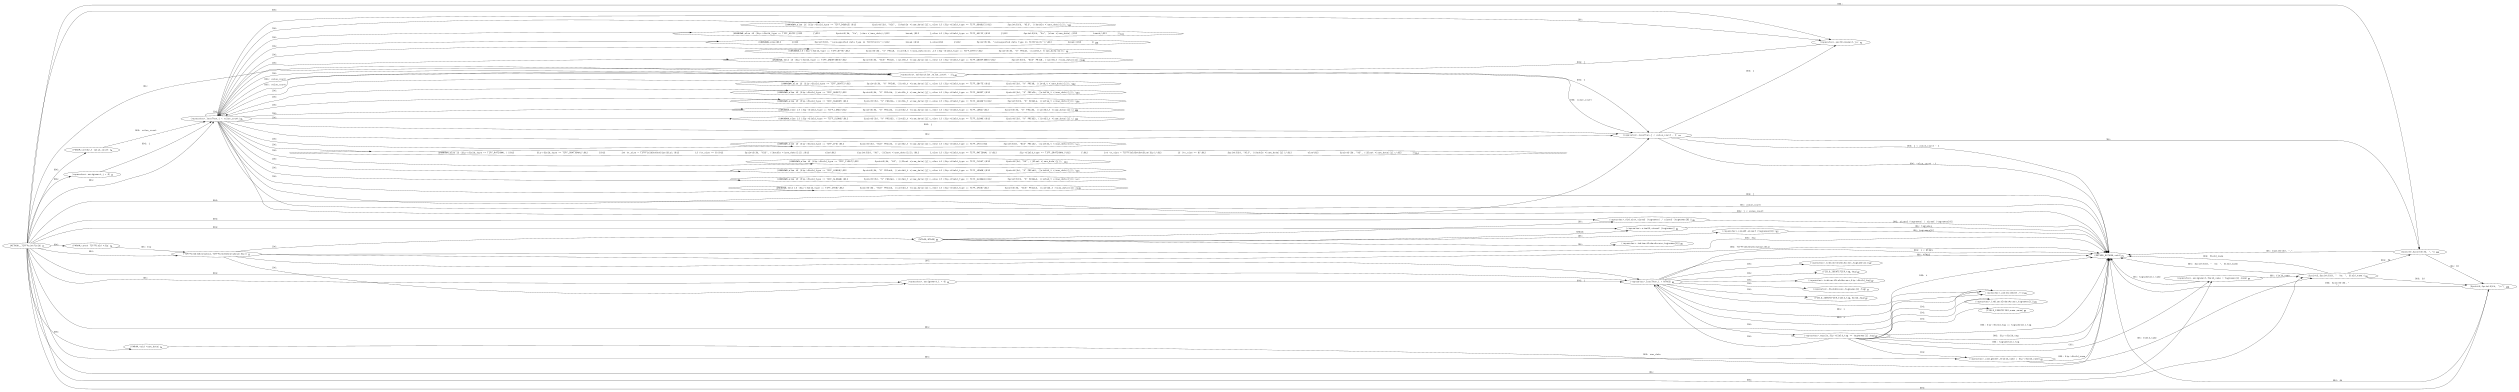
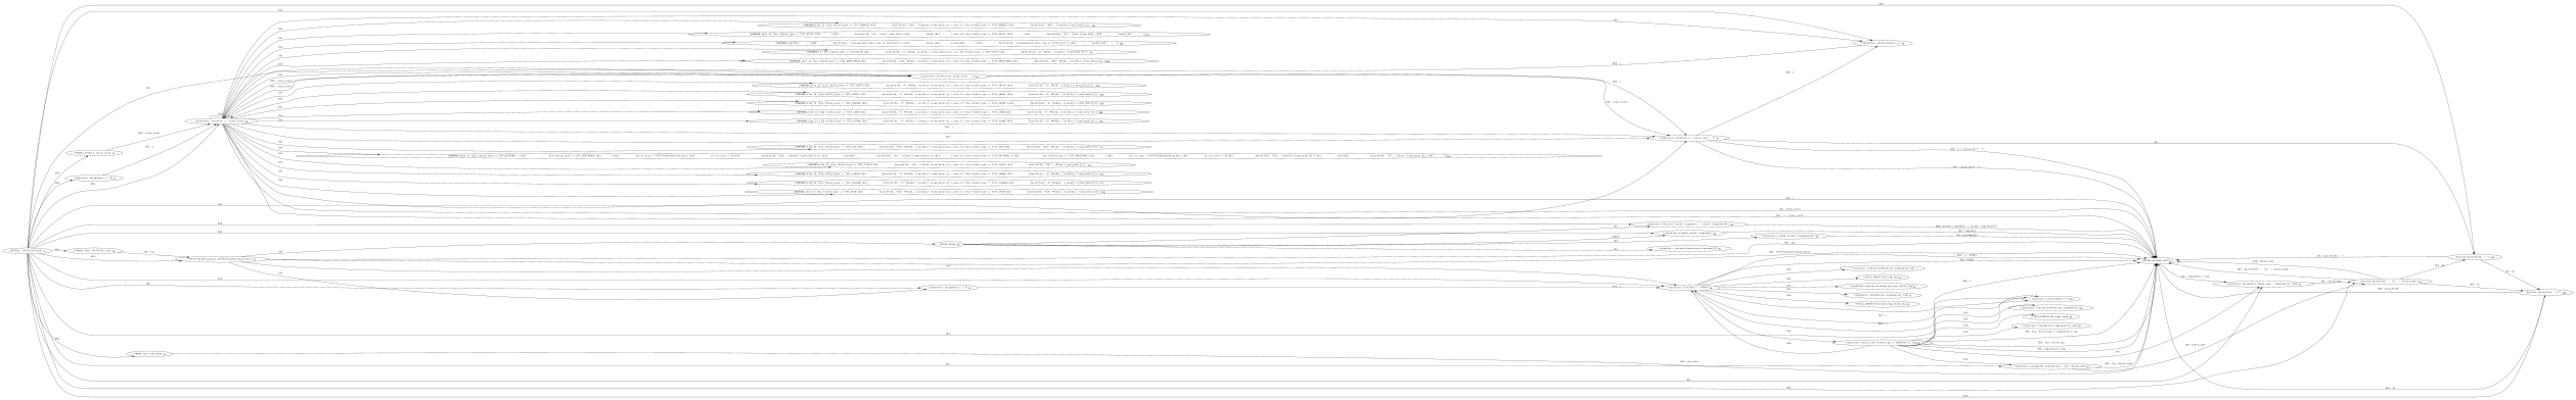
  digraph {
    fontname="IBM Plex Mono"
    rankdir=LR
    node [fontname="IBM Plex Mono"]
    edge [fontname="IBM Plex Mono"]
    n1 [label=<(METHOD,_TIFFPrintField)<SUB>77</SUB>>]
    n2 [label=<(PARAM,const TIFFField *fip)<SUB>75</SUB>>]
    n3 [label=<(PARAM,uint32_t value_count)<SUB>76</SUB>>]
    n4 [label=<(PARAM,void *raw_data)<SUB>76</SUB>>]
    n5 [label=<(&lt;operator&gt;.assignment,*field_name = fip-&gt;field_name)<SUB>82</SUB>>]
    n6 [label=<(fprintf,fprintf(fd, &quot;  %s: &quot;, field_name))<SUB>94</SUB>>]
    n7 [label=<(fprintf,fprintf(fd, &quot;\n&quot;))<SUB>148</SUB>>]
    n8 [label=<(TIFFFieldIsAnonymous,TIFFFieldIsAnonymous(fip))<SUB>83</SUB>>]
    n9 [label=<(&lt;operator&gt;.lessThan,j &lt; value_count)<SUB>96</SUB>>]
    n10 [label=<(&lt;operator&gt;.postIncrement,j++)<SUB>96</SUB>>]
    n11 [label=<(&lt;operator&gt;.assignment,j = 0)<SUB>16</SUB>>]
    n12 [label=<(&lt;operator&gt;.lessThan,i &lt; NTAGS)<SUB>85</SUB>>]
    n13 [label=<(&lt;operator&gt;.preIncrement,++i)<SUB>85</SUB>>]
    n14 [label=<(&lt;operator&gt;.lessThan,j &lt; value_count - 1)<SUB>144</SUB>>]
    n15 [label=<(&lt;operator&gt;.assignment,i = 0)<SUB>85</SUB>>]
    n16 [label=<(fprintf,fprintf(fd, &quot;,&quot;))<SUB>145</SUB>>]
    n17 [label=<(&lt;operator&gt;.subtraction,value_count - 1)<SUB>144</SUB>>]
    n18 [label=<(&lt;operator&gt;.division,sizeof (tagnames) / sizeof (tagnames[0]))<SUB>85</SUB>>]
    n19 [label=<(&lt;operator&gt;.assignment,field_name = tagnames[i].name)<SUB>89</SUB>>]
    n20 [label=<(&lt;operator&gt;.sizeOf,sizeof (tagnames))<SUB>85</SUB>>]
    n21 [label=<(METHOD_RETURN,void)<SUB>75</SUB>>]
    n22 [label=<(NTAGS,NTAGS)<SUB>85</SUB>>]
    n23 [label=<(UNKNOWN,if (fip-&gt;field_type == TIFF_BYTE)\012            fprintf(fd, &quot;%&quot; PRIu8, ((uint8_t *)raw_data)[j]);,if (fip-&gt;field_type == TIFF_BYTE)\012            fprintf(fd, &quot;%&quot; PRIu8, ((uint8_t *)raw_data)[j]);)<SUB>98</SUB>>]
    n24 [label=<(UNKNOWN,else if (fip-&gt;field_type == TIFF_UNDEFINED)\012            fprintf(fd, &quot;0x%&quot; PRIx8, ((uint8_t *)raw_data)[j]);,else if (fip-&gt;field_type == TIFF_UNDEFINED)\012            fprintf(fd, &quot;0x%&quot; PRIx8, ((uint8_t *)raw_data)[j]);)<SUB>100</SUB>>]
    n25 [label=<(UNKNOWN,else if (fip-&gt;field_type == TIFF_SBYTE)\012            fprintf(fd, &quot;%&quot; PRId8, ((int8_t *)raw_data)[j]);,else if (fip-&gt;field_type == TIFF_SBYTE)\012            fprintf(fd, &quot;%&quot; PRId8, ((int8_t *)raw_data)[j]);)<SUB>102</SUB>>]
    n26 [label=<(UNKNOWN,else if (fip-&gt;field_type == TIFF_SHORT)\012            fprintf(fd, &quot;%&quot; PRIu16, ((uint16_t *)raw_data)[j]);,else if (fip-&gt;field_type == TIFF_SHORT)\012            fprintf(fd, &quot;%&quot; PRIu16, ((uint16_t *)raw_data)[j]);)<SUB>104</SUB>>]
    n27 [label=<(UNKNOWN,else if (fip-&gt;field_type == TIFF_SSHORT)\012            fprintf(fd, &quot;%&quot; PRId16, ((int16_t *)raw_data)[j]);,else if (fip-&gt;field_type == TIFF_SSHORT)\012            fprintf(fd, &quot;%&quot; PRId16, ((int16_t *)raw_data)[j]);)<SUB>106</SUB>>]
    n28 [label=<(UNKNOWN,else if (fip-&gt;field_type == TIFF_LONG)\012            fprintf(fd, &quot;%&quot; PRIu32, ((uint32_t *)raw_data)[j]);,else if (fip-&gt;field_type == TIFF_LONG)\012            fprintf(fd, &quot;%&quot; PRIu32, ((uint32_t *)raw_data)[j]);)<SUB>108</SUB>>]
    n29 [label=<(UNKNOWN,else if (fip-&gt;field_type == TIFF_SLONG)\012            fprintf(fd, &quot;%&quot; PRId32, ((int32_t *)raw_data)[j]);,else if (fip-&gt;field_type == TIFF_SLONG)\012            fprintf(fd, &quot;%&quot; PRId32, ((int32_t *)raw_data)[j]);)<SUB>110</SUB>>]
    n30 [label=<(UNKNOWN,else if (fip-&gt;field_type == TIFF_IFD)\012            fprintf(fd, &quot;0x%&quot; PRIx32, ((uint32_t *)raw_data)[j]);,else if (fip-&gt;field_type == TIFF_IFD)\012            fprintf(fd, &quot;0x%&quot; PRIx32, ((uint32_t *)raw_data)[j]);)<SUB>112</SUB>>]
    n31 [label=<(UNKNOWN,else if (fip-&gt;field_type == TIFF_RATIONAL ||\012                 fip-&gt;field_type == TIFF_SRATIONAL)\012        {\012            int tv_size = TIFFFieldSetGetSize(fip);\012            if (tv_size == 8)\012                fprintf(fd, &quot;%lf&quot;, ((double *)raw_data)[j]);\012            else\012                fprintf(fd, &quot;%f&quot;, ((float *)raw_data)[j]);\012        },else if (fip-&gt;field_type == TIFF_RATIONAL ||\012                 fip-&gt;field_type == TIFF_SRATIONAL)\012        {\012            int tv_size = TIFFFieldSetGetSize(fip);\012            if (tv_size == 8)\012                fprintf(fd, &quot;%lf&quot;, ((double *)raw_data)[j]);\012            else\012                fprintf(fd, &quot;%f&quot;, ((float *)raw_data)[j]);\012        })<SUB>114</SUB>>]
    n32 [label=<(UNKNOWN,else if (fip-&gt;field_type == TIFF_FLOAT)\012            fprintf(fd, &quot;%f&quot;, ((float *)raw_data)[j]);,else if (fip-&gt;field_type == TIFF_FLOAT)\012            fprintf(fd, &quot;%f&quot;, ((float *)raw_data)[j]);)<SUB>123</SUB>>]
    n33 [label=<(UNKNOWN,else if (fip-&gt;field_type == TIFF_LONG8)\012            fprintf(fd, &quot;%&quot; PRIu64, ((uint64_t *)raw_data)[j]);,else if (fip-&gt;field_type == TIFF_LONG8)\012            fprintf(fd, &quot;%&quot; PRIu64, ((uint64_t *)raw_data)[j]);)<SUB>125</SUB>>]
    n34 [label=<(UNKNOWN,else if (fip-&gt;field_type == TIFF_SLONG8)\012            fprintf(fd, &quot;%&quot; PRId64, ((int64_t *)raw_data)[j]);,else if (fip-&gt;field_type == TIFF_SLONG8)\012            fprintf(fd, &quot;%&quot; PRId64, ((int64_t *)raw_data)[j]);)<SUB>127</SUB>>]
    n35 [label=<(UNKNOWN,else if (fip-&gt;field_type == TIFF_IFD8)\012            fprintf(fd, &quot;0x%&quot; PRIx64, ((uint64_t *)raw_data)[j]);,else if (fip-&gt;field_type == TIFF_IFD8)\012            fprintf(fd, &quot;0x%&quot; PRIx64, ((uint64_t *)raw_data)[j]);)<SUB>129</SUB>>]
    n36 [label=<(UNKNOWN,else if (fip-&gt;field_type == TIFF_DOUBLE)\012            fprintf(fd, &quot;%lf&quot;, ((double *)raw_data)[j]);,else if (fip-&gt;field_type == TIFF_DOUBLE)\012            fprintf(fd, &quot;%lf&quot;, ((double *)raw_data)[j]);)<SUB>131</SUB>>]
    n37 [label=<(UNKNOWN,else if (fip-&gt;field_type == TIFF_ASCII)\012        {\012            fprintf(fd, &quot;%s&quot;, (char *)raw_data);\012            break;\012        },else if (fip-&gt;field_type == TIFF_ASCII)\012        {\012            fprintf(fd, &quot;%s&quot;, (char *)raw_data);\012            break;\012        })<SUB>133</SUB>>]
    n38 [label=<(UNKNOWN,else\012        {\012            fprintf(fd, &quot;&lt;unsupported data type in TIFFPrint&gt;&quot;);\012            break;\012        },else\012        {\012            fprintf(fd, &quot;&lt;unsupported data type in TIFFPrint&gt;&quot;);\012            break;\012        })<SUB>138</SUB>>]
    n39 [label=<(&lt;operator&gt;.equals,fip-&gt;field_tag == tagnames[i].tag)<SUB>87</SUB>>]
    n40 [label=<(&lt;operator&gt;.indirectFieldAccess,fip-&gt;field_tag)<SUB>87</SUB>>]
    n41 [label=<(&lt;operator&gt;.fieldAccess,tagnames[i].tag)<SUB>87</SUB>>]
    n42 [label=<(FIELD_IDENTIFIER,field_tag,field_tag)<SUB>87</SUB>>]
    n43 [label=<(&lt;operator&gt;.indirectIndexAccess,tagnames[i])<SUB>87</SUB>>]
    n44 [label=<(FIELD_IDENTIFIER,tag,tag)<SUB>87</SUB>>]
    n45 [label=<(&lt;operator&gt;.sizeOf,sizeof (tagnames[0]))<SUB>85</SUB>>]
    n46 [label=<(&lt;operator&gt;.indirectIndexAccess,tagnames[0])<SUB>85</SUB>>]
+   n47 [label=<(&lt;operator&gt;.fieldAccess,tagnames[i].name)<SUB>89</SUB>>]
    n48 [label=<(&lt;operator&gt;.indirectIndexAccess,tagnames[i])<SUB>89</SUB>>]
    n49 [label=<(FIELD_IDENTIFIER,name,name)<SUB>89</SUB>>]
    n1 -> n2 [label="DDG: "]
    n1 -> n3 [label="DDG: "]
    n1 -> n4 [label="DDG: "]
    n1 -> n5 [label="DDG: "]
    n1 -> n6 [label="DDG: "]
    n1 -> n7 [label="DDG: "]
    n1 -> n8 [label="DDG: "]
    n1 -> n9 [label="DDG: "]
    n1 -> n10 [label="DDG: "]
    n1 -> n11 [label="DDG: "]
    n1 -> n12 [label="DDG: "]
    n1 -> n13 [label="DDG: "]
    n1 -> n14 [label="DDG: "]
    n1 -> n15 [label="DDG: "]
    n1 -> n16 [label="DDG: "]
    n1 -> n17 [label="DDG: "]
    n1 -> n18 [label="DDG: "]
    n1 -> n19 [label="DDG: "]
    n1 -> n20 [label="DDG: "]
    n2 -> n8 [label="DDG: fip"]
    n3 -> n9 [label="DDG: value_count"]
    n4 -> n21 [label="DDG: raw_data"]
    n5 -> n6 [label="DDG: field_name"]
    n5 -> n21 [label="DDG: fip-&gt;field_name"]
    n6 -> n7 [label="DDG: fd"]
    n6 -> n16 [label="DDG: fd"]
    n6 -> n21 [label="DDG: field_name"]
    n6 -> n21 [label="DDG: fprintf(fd, &quot;  %s: &quot;, field_name)"]
    n7 -> n21 [label="DDG: fd"]
    n7 -> n21 [label="DDG: fprintf(fd, &quot;\n&quot;)"]
    n8 -> n12 [label="CDG: "]
    n8 -> n15 [label="CDG: "]
    n8 -> n21 [label="DDG: fip"]
    n8 -> n21 [label="DDG: TIFFFieldIsAnonymous(fip)"]
    n8 -> n22 [label="CDG: "]
    n9 -> n9 [label="CDG: "]
    n9 -> n10 [label="CDG: "]
    n9 -> n14 [label="DDG: j"]
    n9 -> n14 [label="CDG: "]
    n9 -> n17 [label="DDG: value_count"]
    n9 -> n17 [label="CDG: "]
    n9 -> n21 [label="DDG: j"]
    n9 -> n21 [label="DDG: value_count"]
    n9 -> n21 [label="DDG: j &lt; value_count"]
    n9 -> n23 [label="CDG: "]
    n9 -> n24 [label="CDG: "]
    n9 -> n25 [label="CDG: "]
    n9 -> n26 [label="CDG: "]
    n9 -> n27 [label="CDG: "]
    n9 -> n28 [label="CDG: "]
    n9 -> n29 [label="CDG: "]
    n9 -> n30 [label="CDG: "]
    n9 -> n31 [label="CDG: "]
    n9 -> n32 [label="CDG: "]
    n9 -> n33 [label="CDG: "]
    n9 -> n34 [label="CDG: "]
    n9 -> n35 [label="CDG: "]
    n9 -> n36 [label="CDG: "]
    n9 -> n37 [label="CDG: "]
    n9 -> n38 [label="CDG: "]
    n10 -> n9 [label="DDG: j"]
    n11 -> n9 [label="DDG: j"]
    n12 -> n13 [label="DDG: i"]
    n12 -> n21 [label="DDG: i"]
    n12 -> n21 [label="DDG: NTAGS"]
    n12 -> n21 [label="DDG: i &lt; NTAGS"]
    n12 -> n39 [label="CDG: "]
    n12 -> n40 [label="CDG: "]
    n12 -> n41 [label="CDG: "]
    n12 -> n42 [label="CDG: "]
    n12 -> n43 [label="CDG: "]
    n12 -> n44 [label="CDG: "]
    n13 -> n12 [label="DDG: i"]
    n14 -> n10 [label="DDG: j"]
    n14 -> n16 [label="CDG: "]
    n14 -> n21 [label="DDG: value_count - 1"]
    n14 -> n21 [label="DDG: j &lt; value_count - 1"]
    n15 -> n12 [label="DDG: i"]
    n16 -> n7 [label="DDG: fd"]
    n16 -> n21 [label="DDG: fprintf(fd, &quot;,&quot;)"]
    n17 -> n9 [label="DDG: value_count"]
    n17 -> n14 [label="DDG: value_count"]
    n17 -> n14 [label="DDG: 1"]
    n18 -> n21 [label="DDG: sizeof (tagnames) / sizeof (tagnames[0])"]
    n19 -> n6 [label="DDG: field_name"]
-   n19 -> n21 [label="DDG: tagnames[i].name"]
+   n21 -> n19 [label="DDG: tagnames[i].name"]
    n20 -> n21 [label="DDG: tagnames"]
    n22 -> n18 [label="CDG: "]
    n22 -> n20 [label="NTAGS: "]
    n22 -> n45 [label="CDG: "]
    n22 -> n46 [label="CDG: "]
    n39 -> n5 [label="CDG: "]
    n39 -> n12 [label="CDG: "]
    n39 -> n13 [label="CDG: "]
    n39 -> n19 [label="CDG: "]
    n39 -> n21 [label="DDG: fip-&gt;field_tag"]
    n39 -> n21 [label="DDG: tagnames[i].tag"]
    n39 -> n21 [label="DDG: fip-&gt;field_tag == tagnames[i].tag"]
+   n39 -> n47 [label="CDG: "]
    n39 -> n48 [label="CDG: "]
    n39 -> n49 [label="CDG: "]
    n45 -> n21 [label="DDG: tagnames[0]"]
  }
